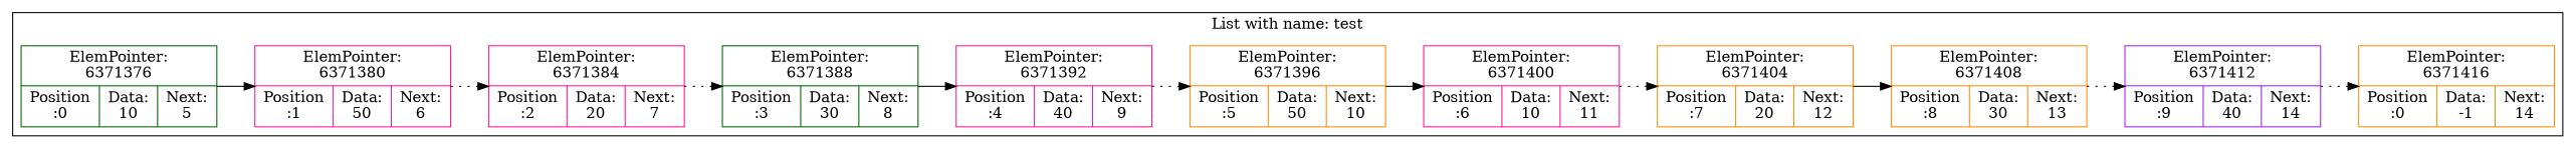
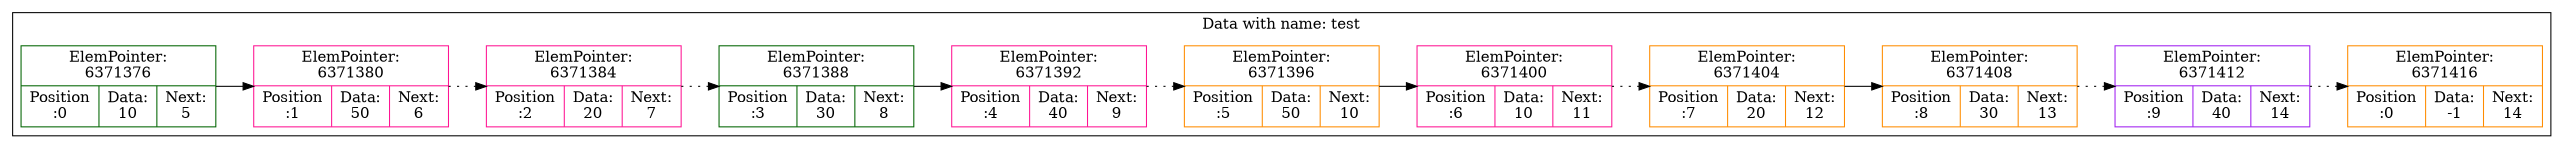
  digraph {
    rankdir=LR
    node [shape=record color=deeppink]
    edge [style=dotted]
    n1 [label="ElemPointer:\n6371376 | {Position\n:0 | Data:\n10 | Next:\n5}" color=darkgreen]
    n2 [label="ElemPointer:\n6371380 | {Position\n:1 | Data:\n50 | Next:\n6}"]
    n3 [label="ElemPointer:\n6371384 | {Position\n:2 | Data:\n20 | Next:\n7}"]
    n4 [label="ElemPointer:\n6371388 | {Position\n:3 | Data:\n30 | Next:\n8}" color=darkgreen]
    n5 [label="ElemPointer:\n6371392 | {Position\n:4 | Data:\n40 | Next:\n9}"]
    n6 [label="ElemPointer:\n6371396 | {Position\n:5 | Data:\n50 | Next:\n10}" color=darkorange]
    n7 [label="ElemPointer:\n6371400 | {Position\n:6 | Data:\n10 | Next:\n11}"]
    n8 [label="ElemPointer:\n6371404 | {Position\n:7 | Data:\n20 | Next:\n12}" color=darkorange]
    n9 [label="ElemPointer:\n6371408 | {Position\n:8 | Data:\n30 | Next:\n13}" color=darkorange]
    n10 [label="ElemPointer:\n6371412 | {Position\n:9 | Data:\n40 | Next:\n14}" color=purple]
    n11 [label="ElemPointer:\n6371416 | {Position\n:0 | Data:\n-1 | Next:\n14}" color=darkorange]
    subgraph cluster_1 {
-     label="List with name: test"
+     label="Data with name: test"
      n1
      n2
      n3
      n4
      n5
      n6
      n7
      n8
      n9
      n10
      n11
    }
    n1 -> n2 [style=solid]
    n2 -> n3
    n3 -> n4
    n4 -> n5 [style=solid]
    n5 -> n6
    n6 -> n7 [style=solid]
    n7 -> n8
    n8 -> n9 [style=solid]
    n9 -> n10
    n10 -> n11
  }
